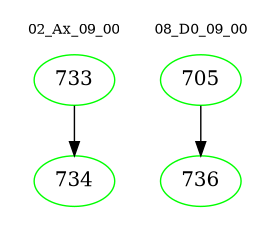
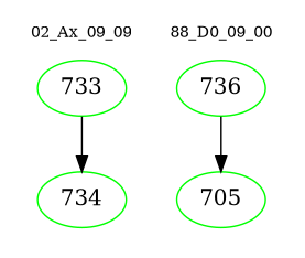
  digraph {
    node [color=green]
    edge [color=black]
    n1 [label=733]
    n2 [label=734]
    n3 [label=705]
    n4 [label=736]
    subgraph cluster_1 {
      color=white
      fontsize=10
-     label="02_Ax_09_00"
+     label="02_Ax_09_09"
      n1
      n2
    }
    subgraph cluster_2 {
      color=white
      fontsize=10
-     label="08_D0_09_00"
+     label="88_D0_09_00"
      n3
      n4
    }
    n1 -> n2
-   n3 -> n4
+   n4 -> n3
  }
